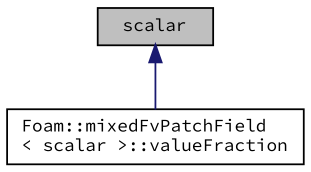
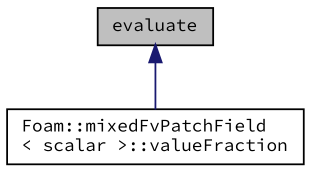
  digraph {
    rankdir=TB
    fontname="Source Code Pro"
    node [color=black fontname="Source Code Pro" fontsize=10 shape=record]
-   n1 [fillcolor=grey75 fontcolor=black height=0.2 label=scalar style=filled width=0.4]
+   n1 [fillcolor=grey75 fontcolor=black height=0.2 label=evaluate style=filled width=0.4]
    n2 [height=0.2 label="Foam::mixedFvPatchField\l\< scalar \>::valueFraction" width=0.4]
    n1 -> n2 [color=midnightblue dir=back fontname="Source Code Pro" fontsize=10 labelfontname=Helvetica labelfontsize=10 style=solid]
  }
